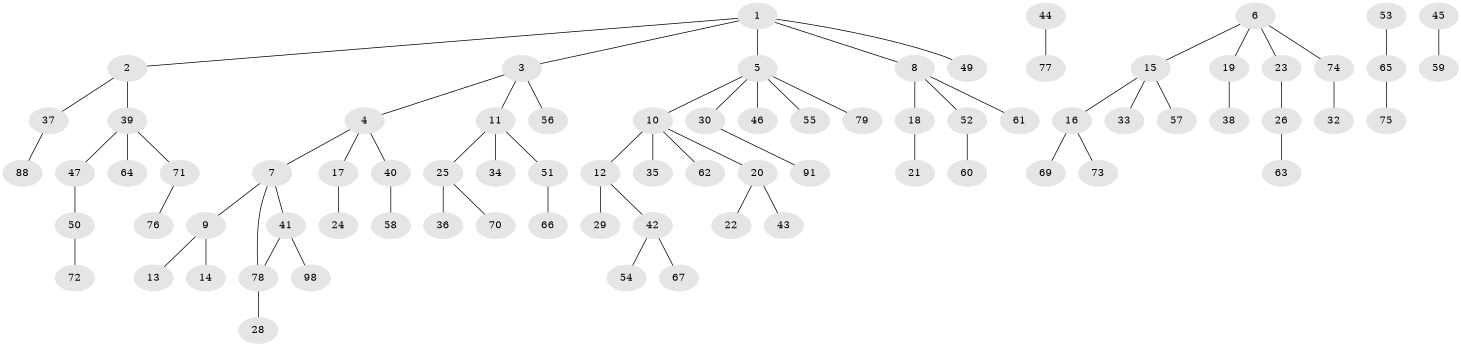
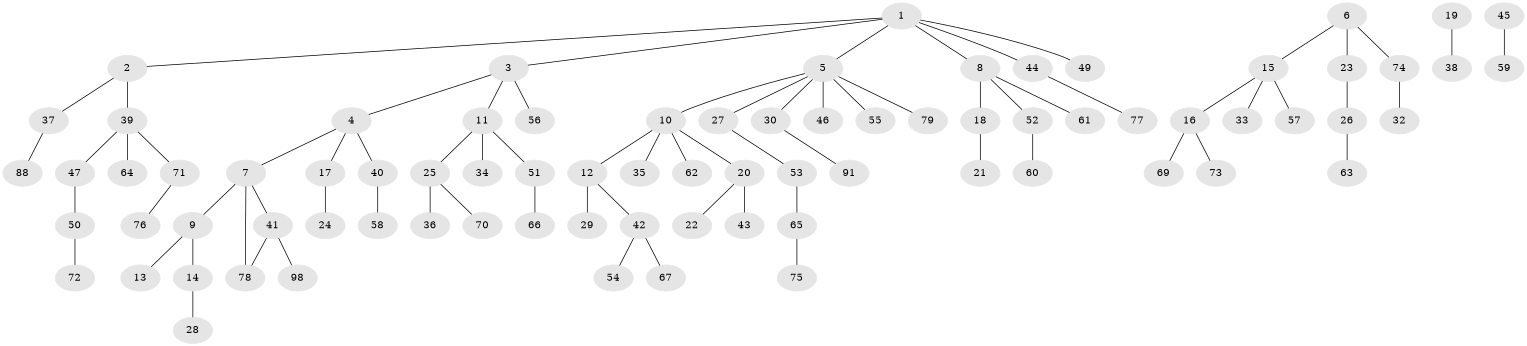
  graph {
    node [color=gray90 style=filled]
    1
    2
    3
    5
    8
    44
    49
    37
    39
    4
    11
    56
    10
+   27
    30
    46
    55
    79
    18
    52
    61
    77
    n23 [label=88]
    47
    64
    71
    7
    17
    40
    6
    15
    19
    23
    74
    25
    34
    51
    9
    41
    78
    24
    58
    12
    35
    62
    20
    53
    n48 [label=91]
    16
    33
    57
    38
    26
    32
    13
    14
    n57 [label=98]
    45
    59
    21
    60
    28
    29
    42
    36
    70
    66
    22
    43
    54
    67
    69
    73
    63
    65
    50
    76
    72
    75
    1 -- 2
    1 -- 3
    1 -- 5
    1 -- 8
+   1 -- 44
    1 -- 49
    2 -- 37
    2 -- 39
    3 -- 4
    3 -- 11
    3 -- 56
    5 -- 10
+   5 -- 27
    5 -- 30
    5 -- 46
    5 -- 55
    5 -- 79
    8 -- 18
    8 -- 52
    8 -- 61
    44 -- 77
    37 -- n23
    39 -- 47
    39 -- 64
    39 -- 71
    4 -- 7
    4 -- 17
    4 -- 40
    11 -- 25
    11 -- 34
    11 -- 51
    10 -- 12
    10 -- 35
    10 -- 62
    10 -- 20
+   27 -- 53
    30 -- n48
    18 -- 21
    52 -- 60
    47 -- 50
    71 -- 76
    7 -- 9
    7 -- 41
    7 -- 78
    17 -- 24
    40 -- 58
    6 -- 15
-   6 -- 19
    6 -- 23
    6 -- 74
    15 -- 16
    15 -- 33
    15 -- 57
    19 -- 38
    23 -- 26
    74 -- 32
    25 -- 36
    25 -- 70
    51 -- 66
    9 -- 13
    9 -- 14
    41 -- 78
    41 -- n57
    12 -- 29
    12 -- 42
    20 -- 22
    20 -- 43
    53 -- 65
    16 -- 69
    16 -- 73
    26 -- 63
-   78 -- 28
+   14 -- 28
    45 -- 59
    42 -- 54
    42 -- 67
    65 -- 75
    50 -- 72
  }
